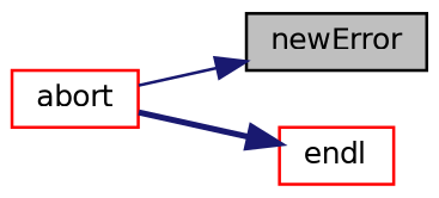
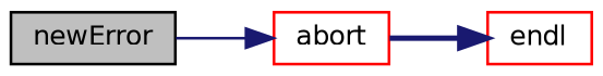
  digraph {
    rankdir=LR
    node [color=red fontname=Helvetica fontsize=10 shape=record]
    edge [color=midnightblue fontname=Helvetica fontsize=10 labelfontname=Helvetica labelfontsize=10]
    n1 [color=black fillcolor=grey75 fontcolor=black height=0.2 label=newError style=filled width=0.4]
    n2 [height=0.2 label=abort width=0.4]
    n3 [height=0.2 label=endl width=0.4]
-   n2 -> n1 [style=solid]
+   n1 -> n2 [style=solid]
    n2 -> n3 [style=bold]
  }
